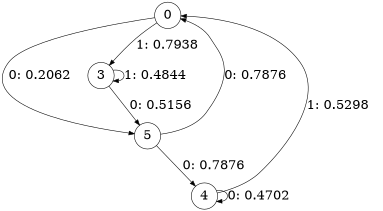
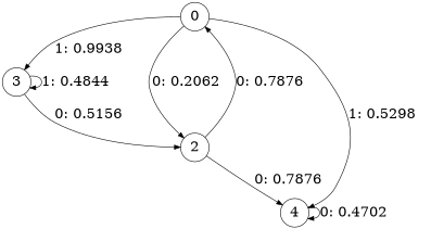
  digraph {
    node [fontsize=24 shape=circle]
    edge [fontsize=24]
    0
-   2 [label=5]
+   2
    3
    n4 [label=4]
    0 -> 2 [label="0: 0.2062   "]
-   0 -> 3 [label="1: 0.7938   "]
+   0 -> 3 [label="1: 0.9938   "]
    2 -> 0 [label="0: 0.7876   "]
    2 -> n4 [label="0: 0.7876   "]
    3 -> 2 [label="0: 0.5156   "]
    3 -> 3 [label="1: 0.4844   "]
-   n4 -> 0 [label="1: 0.5298   "]
+   0 -> n4 [label="1: 0.5298   "]
    n4 -> n4 [label="0: 0.4702   "]
  }
